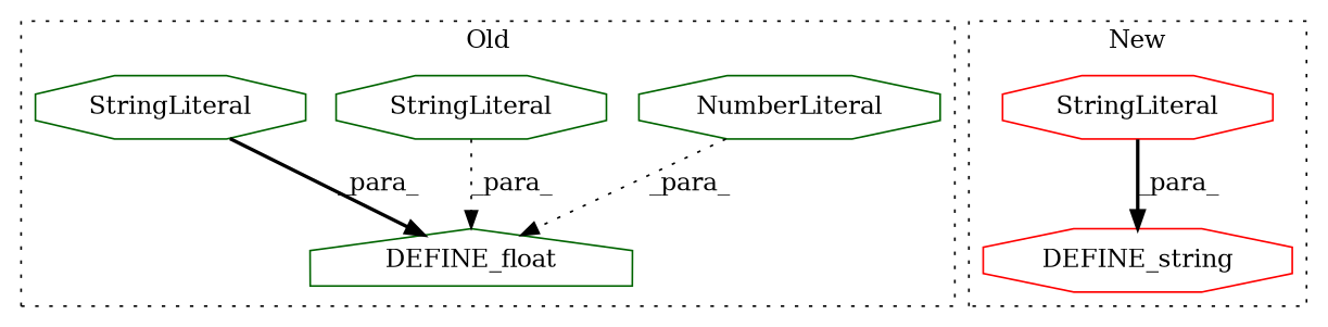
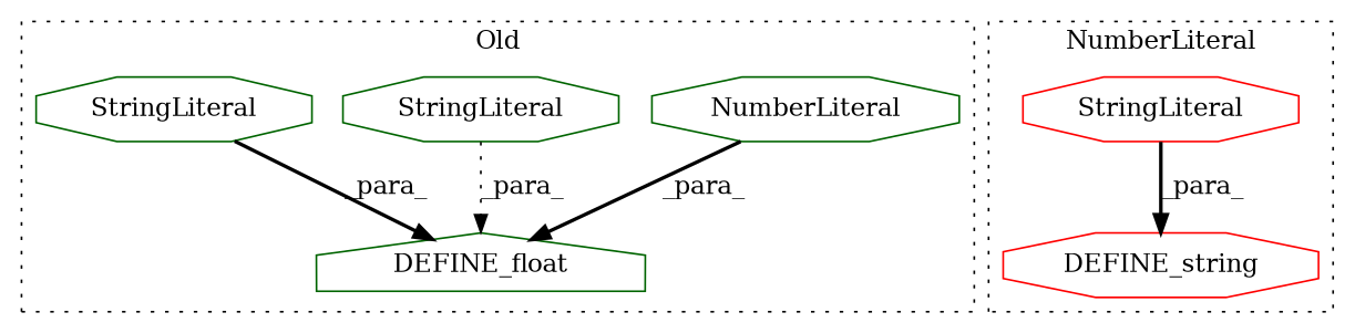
  digraph {
    node [a=45 color=darkgreen shape=octagon]
    edge [style=dotted]
    n1 [a=32 l="13,1" label=DEFINE_float s="1572,1674" shape=house]
    n2 [a=34 l=1 label=NumberLiteral s=1619]
    n3 [l=33 label=StringLiteral s=1585]
    n4 [l=53 label=StringLiteral s=1621]
    n5 [a=32 color=red l="14,1" label=DEFINE_string s="1624,1712"]
    n6 [color=red l=2 label=StringLiteral s=1649]
    subgraph cluster_1 {
      label=Old
      style=dotted
      n1
      n2
      n3
      n4
    }
    subgraph cluster_2 {
-     label=New
+     label=NumberLiteral
      style=dotted
      n5
      n6
    }
-   n2 -> n1 [label=_para_]
+   n2 -> n1 [label=_para_ style=bold]
    n3 -> n1 [label=_para_]
    n4 -> n1 [label=_para_ style=bold]
    n6 -> n5 [label=_para_ style=bold]
  }
